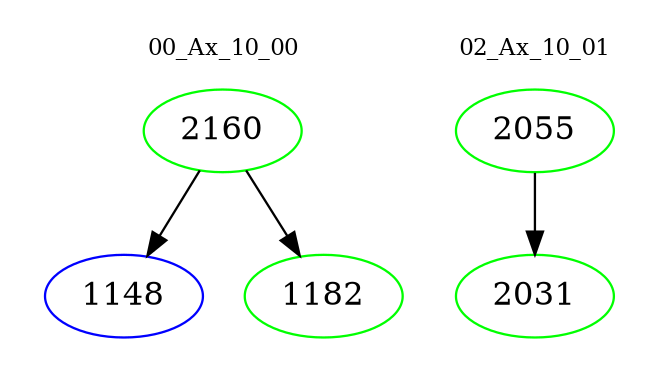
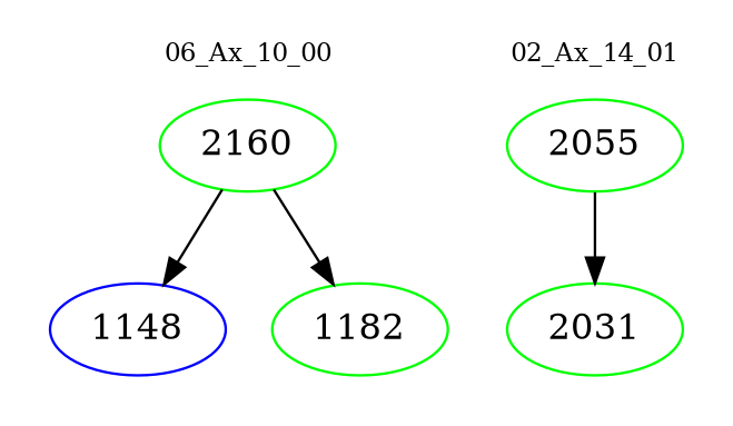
  digraph {
    node [color=green]
    edge [color=black]
    n1 [label=2160]
    n2 [color=blue label=1148]
    n3 [label=1182]
    n4 [label=2055]
    n5 [label=2031]
    subgraph cluster_1 {
      color=white
      fontsize=10
-     label="00_Ax_10_00"
+     label="06_Ax_10_00"
      n1
      n2
      n3
    }
    subgraph cluster_2 {
      color=white
      fontsize=10
-     label="02_Ax_10_01"
+     label="02_Ax_14_01"
      n4
      n5
    }
    n1 -> n2
    n1 -> n3
    n4 -> n5
  }
